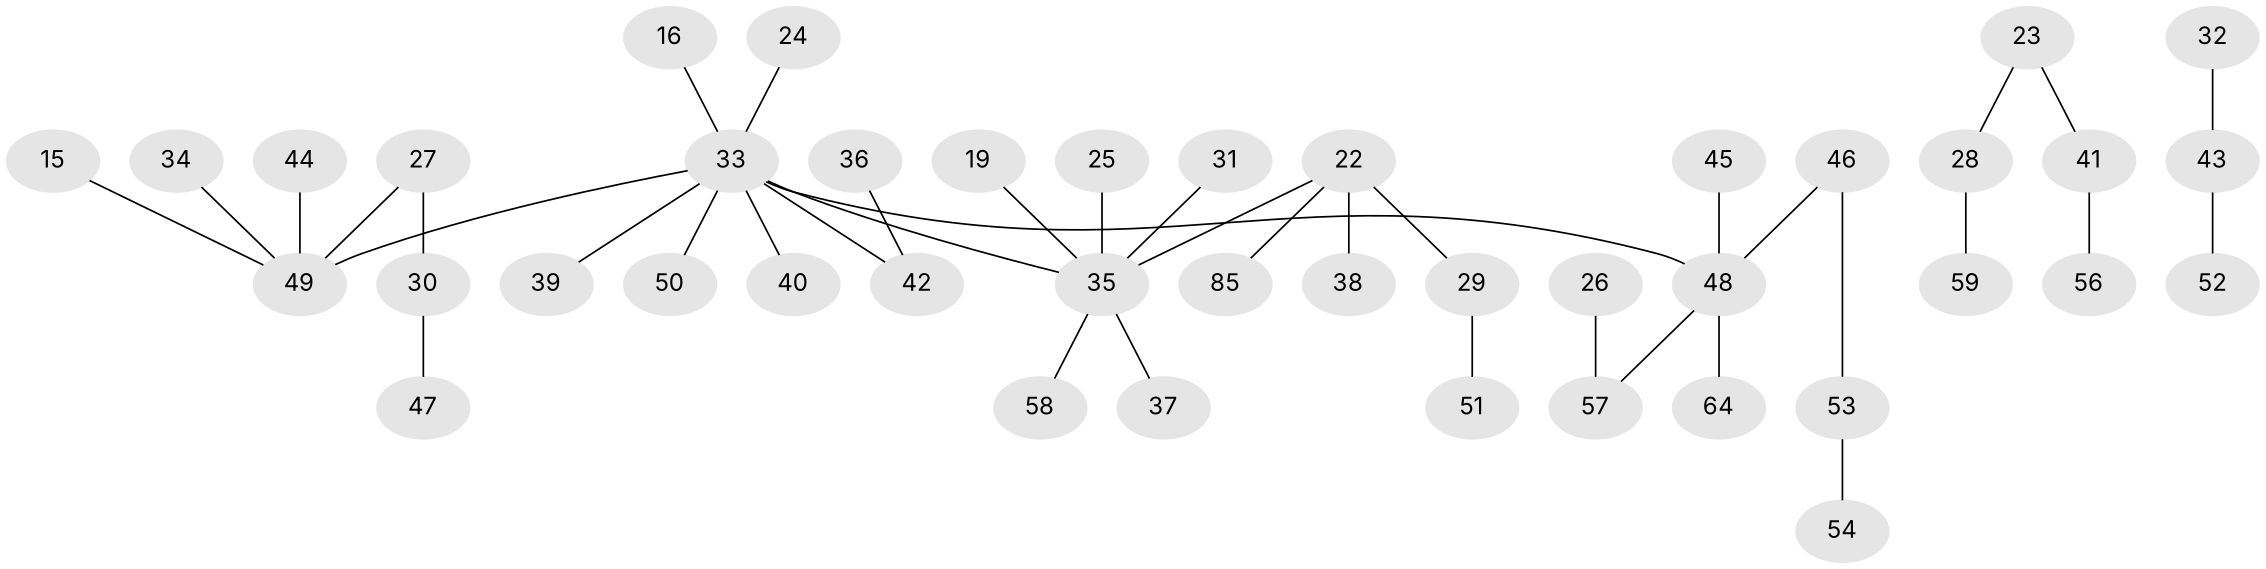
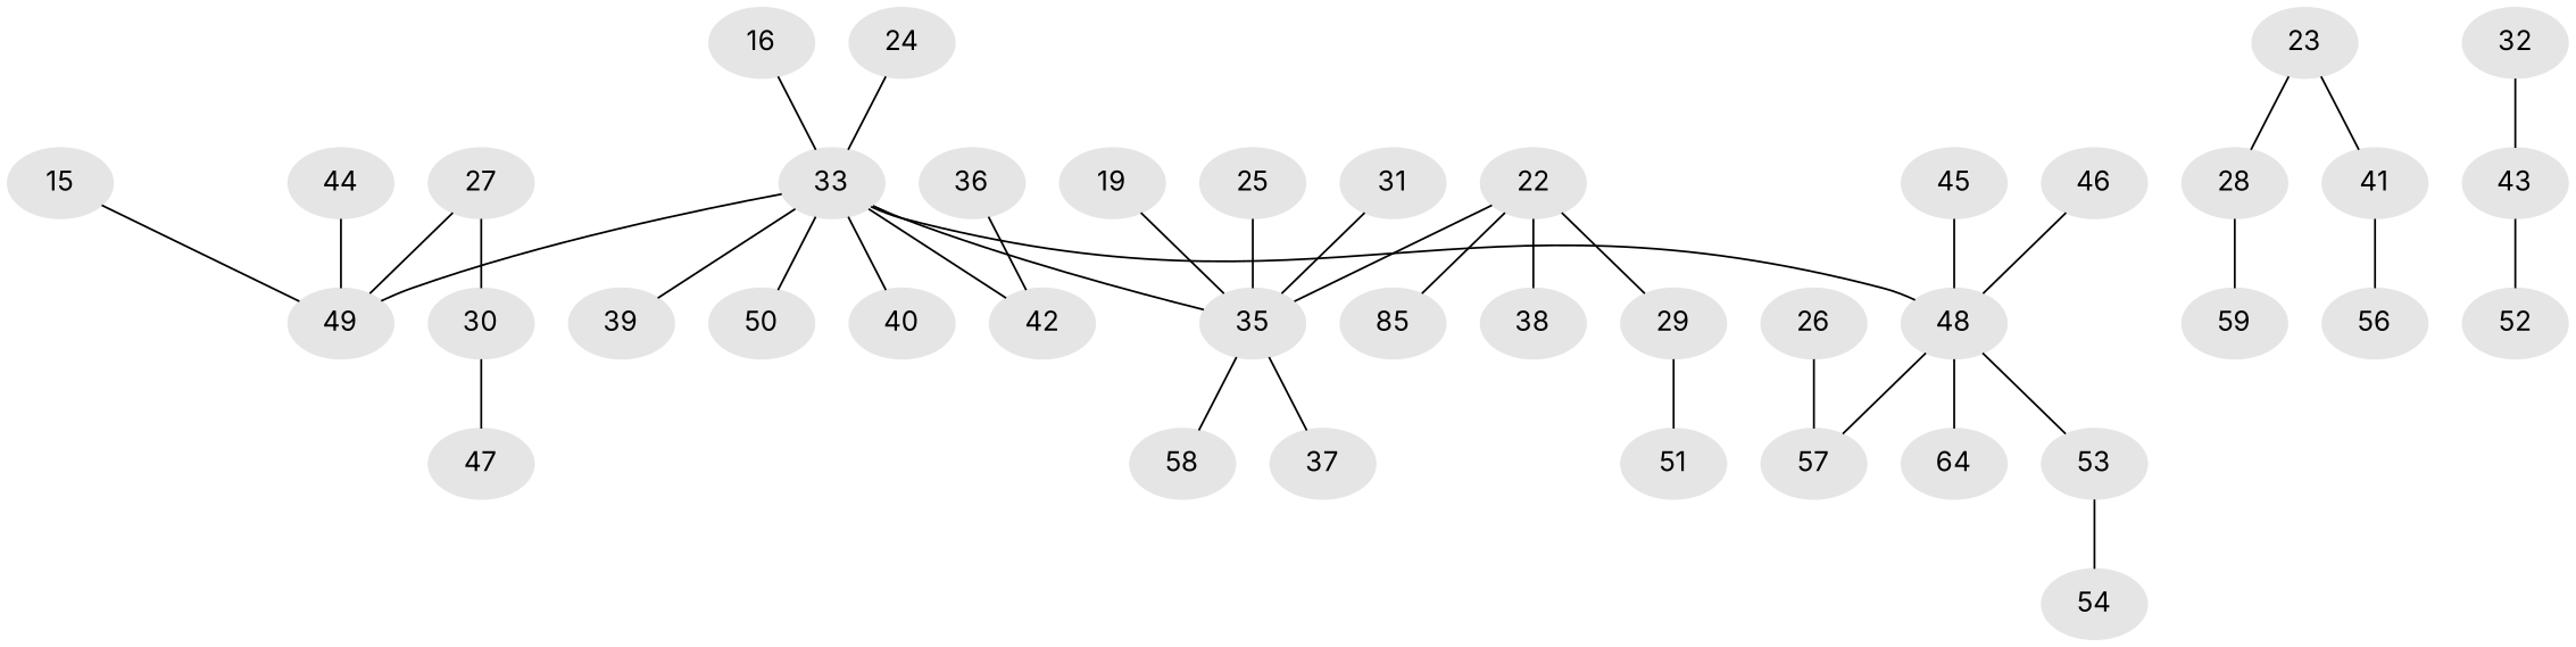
  graph {
    fontname=Inter
    node [color=gray90 fontname=Inter style=filled]
    edge [fontname=Inter]
    49 [super="+18+14"]
    15
    33 [super="+2+3+8+11+12"]
    35 [super="+4+7"]
    39
    40
    42 [super="+17"]
    48 [super="+5+21"]
    50
    16
    37
    58
    19
    22
    29
    38
    n17 [label=85]
    51
    23
    28
    41
    59
    56
    24
    25
    57 [super="+9"]
    26
    27 [super="+20"]
    30
    47
    31
    32 [super="+10"]
    43
    52
    53
    n36 [label=64]
-   34
    36
    44
    45
    46
    54
    15 -- 49
    33 -- 49
    33 -- 35
    33 -- 39
    33 -- 40
    33 -- 42
    33 -- 48
    33 -- 50
    35 -- 37
    35 -- 58
    48 -- 57
-   46 -- 53
+   48 -- 53
    48 -- n36
    16 -- 33
    19 -- 35
    22 -- 35
    22 -- 29
    22 -- 38
    22 -- n17
    29 -- 51
    23 -- 28
    23 -- 41
    28 -- 59
    41 -- 56
    24 -- 33
    25 -- 35
    26 -- 57
    27 -- 49
    27 -- 30
    30 -- 47
    31 -- 35
    32 -- 43
    43 -- 52
    53 -- 54
-   34 -- 49
    36 -- 42
    44 -- 49
    45 -- 48
    46 -- 48
  }
